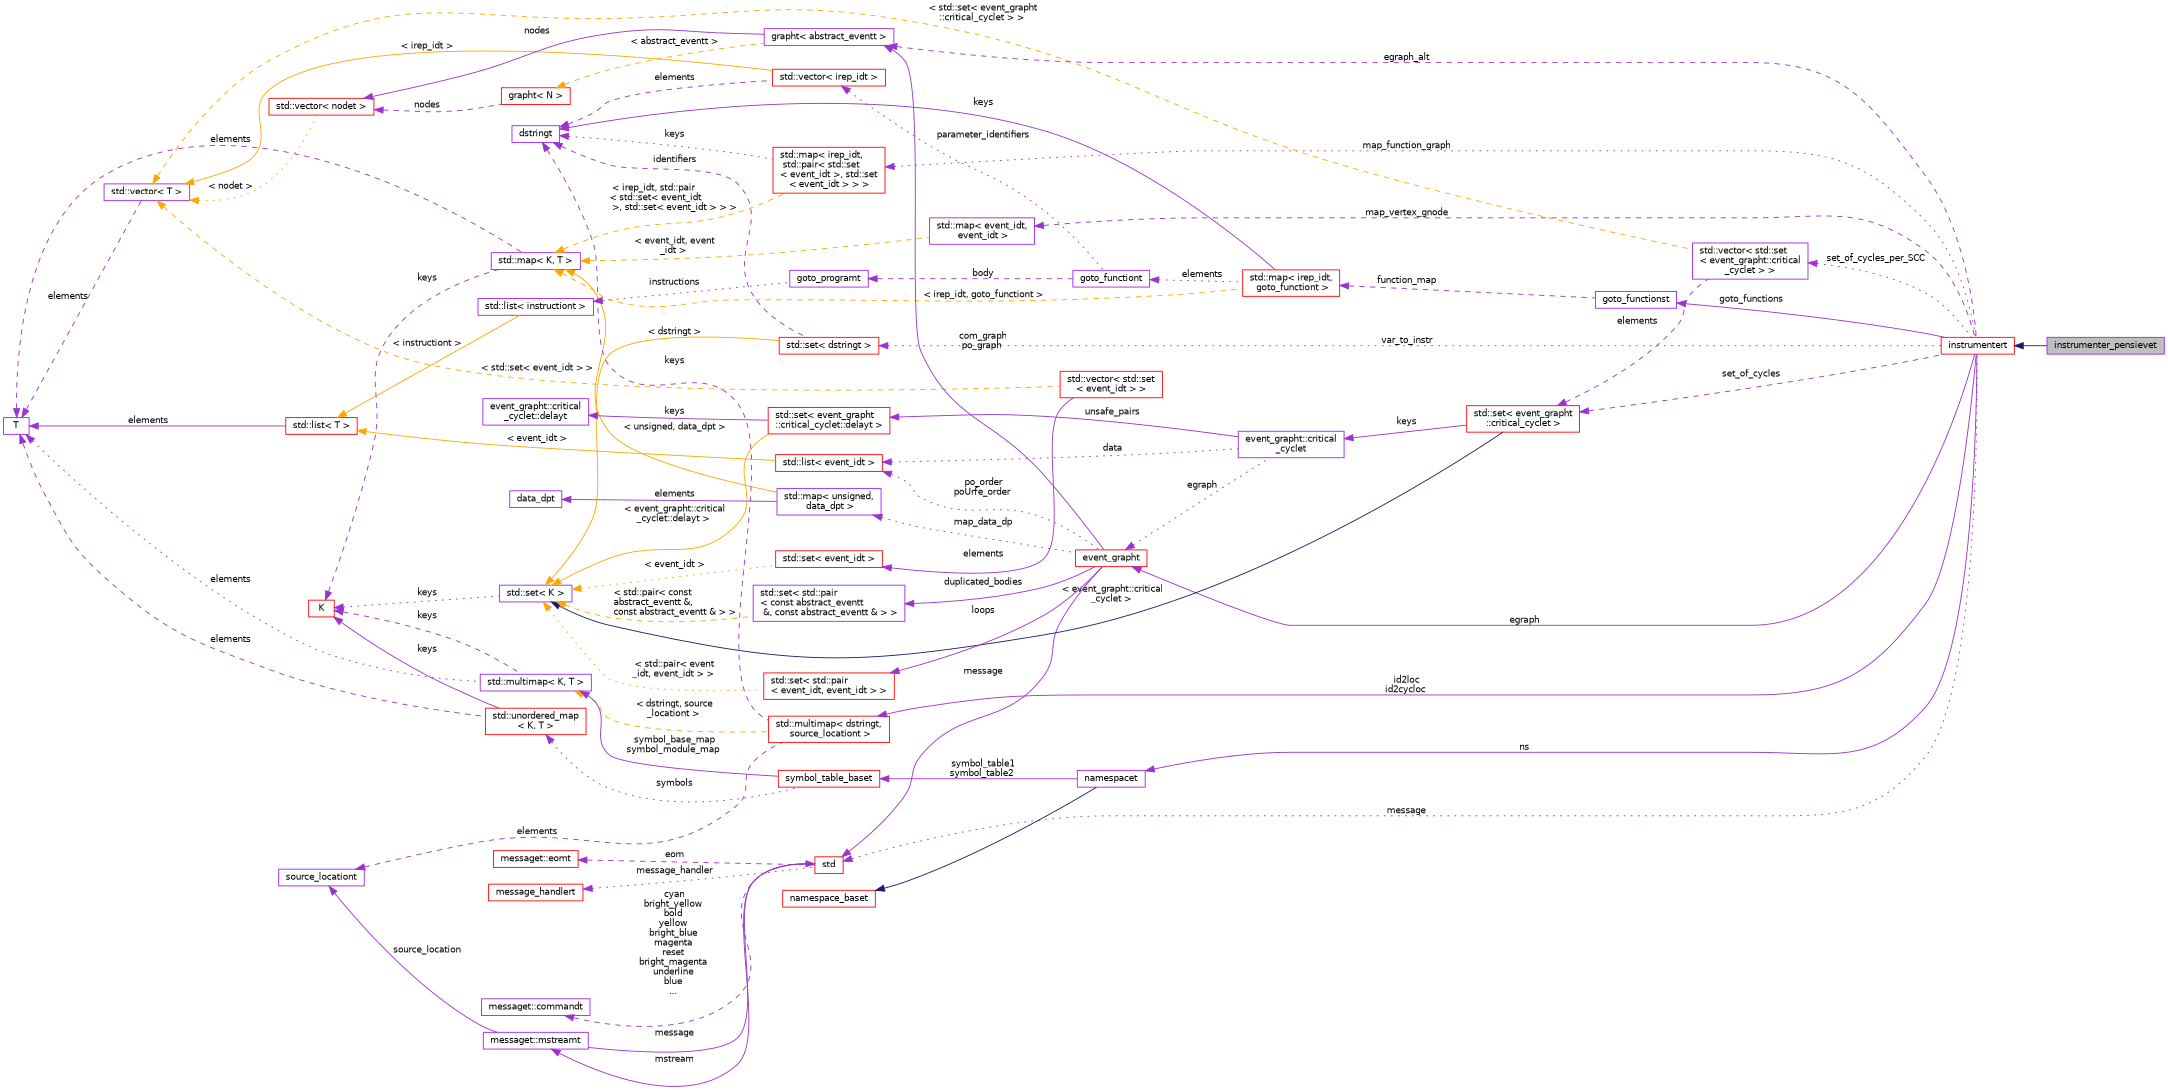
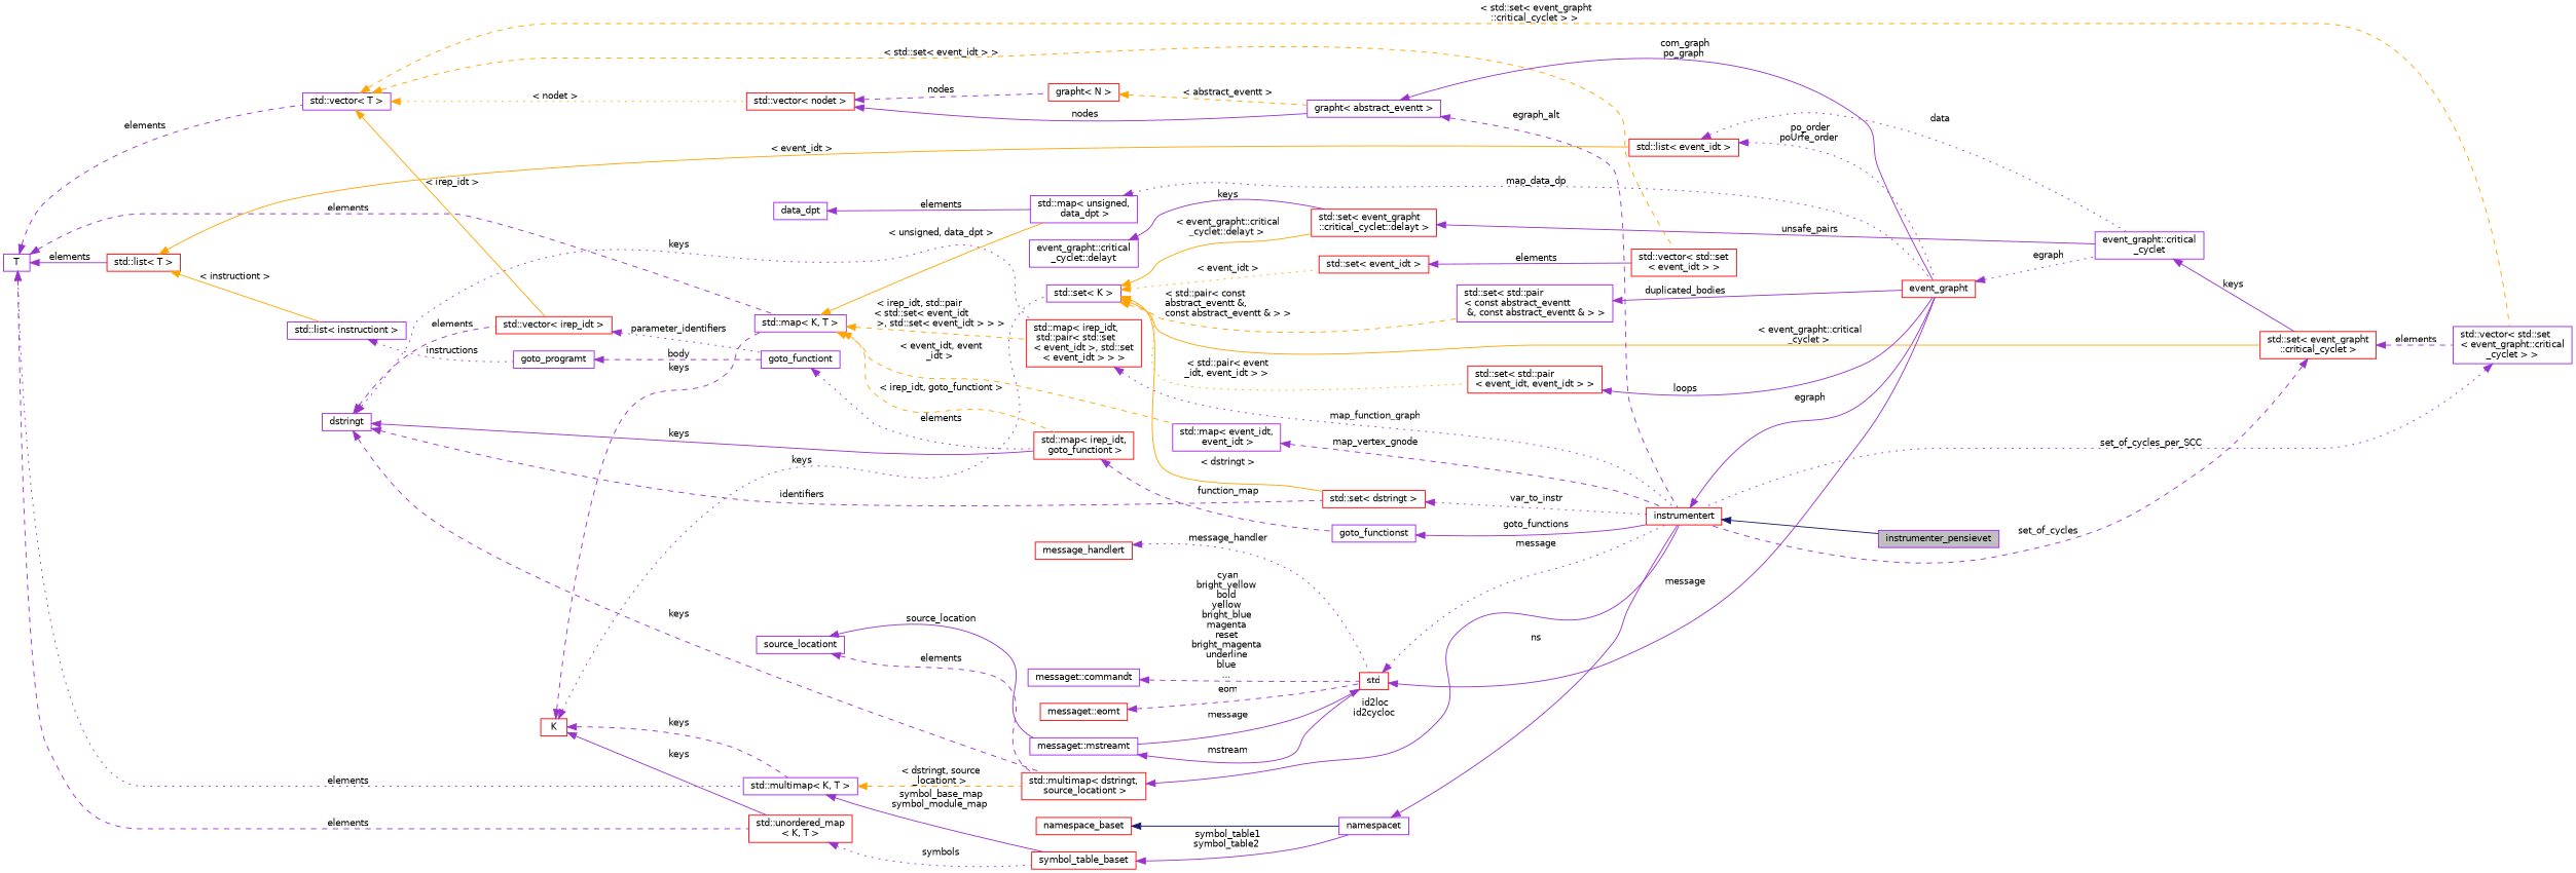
  digraph {
    rankdir=LR
    node [color=purple fontname=Helvetica fontsize=10 shape=record]
    edge [color=darkorchid3 dir=back fontname=Helvetica fontsize=10 labelfontname=Helvetica labelfontsize=10 style=solid]
    n1 [fillcolor=grey75 fontcolor=black height=0.2 label=instrumenter_pensievet style=filled width=0.4]
    n2 [color=red height=0.2 label=instrumentert width=0.4]
    n3 [color=red height=0.2 label="std::set\< event_grapht\l::critical_cyclet \>" width=0.4]
    n4 [height=0.2 label="std::vector\< std::set\l\< event_grapht::critical\l_cyclet \> \>" width=0.4]
    n5 [height=0.2 label="event_grapht::critical\l_cyclet" width=0.4]
    n6 [color=red height=0.2 label=event_grapht width=0.4]
    n7 [height=0.2 label="std::map\< unsigned,\l data_dpt \>" width=0.4]
    n8 [height=0.2 label=data_dpt width=0.4]
    n9 [height=0.2 label="std::map\< K, T \>" width=0.4]
    n10 [color=red height=0.2 label="std::map\< irep_idt,\l std::pair\< std::set\l\< event_idt \>, std::set\l\< event_idt \> \> \>" width=0.4]
    n11 [height=0.2 label="std::map\< event_idt,\l event_idt \>" width=0.4]
    n12 [color=red height=0.2 label="std::map\< irep_idt,\l goto_functiont \>" width=0.4]
    n13 [height=0.2 label=goto_functionst width=0.4]
    n14 [color=red height=0.2 label=K width=0.4]
    n15 [height=0.2 label="std::set\< K \>" width=0.4]
    n16 [height=0.2 label="std::multimap\< K, T \>" width=0.4]
    n17 [color=red height=0.2 label="std::unordered_map\l\< K, T \>" width=0.4]
    n18 [height=0.2 label="std::set\< std::pair\l\< const abstract_eventt\l &, const abstract_eventt & \> \>" width=0.4]
    n19 [color=red height=0.2 label="std::set\< std::pair\l\< event_idt, event_idt \> \>" width=0.4]
    n20 [color=red height=0.2 label="std::set\< event_grapht\l::critical_cyclet::delayt \>" width=0.4]
    n21 [color=red height=0.2 label="std::set\< dstringt \>" width=0.4]
    n22 [color=red height=0.2 label="std::set\< event_idt \>" width=0.4]
    n23 [color=red height=0.2 label="std::multimap\< dstringt,\l source_locationt \>" width=0.4]
    n24 [color=red height=0.2 label=symbol_table_baset width=0.4]
    n25 [height=0.2 label=T width=0.4]
    n26 [height=0.2 label="std::vector\< T \>" width=0.4]
    n27 [color=red height=0.2 label="std::list\< T \>" width=0.4]
    n28 [color=red height=0.2 label="std::vector\< nodet \>" width=0.4]
    n29 [color=red height=0.2 label="std::vector\< std::set\l\< event_idt \> \>" width=0.4]
    n30 [color=red height=0.2 label="std::vector\< irep_idt \>" width=0.4]
    n31 [color=red height=0.2 label="std::list\< event_idt \>" width=0.4]
    n32 [height=0.2 label="std::list\< instructiont \>" width=0.4]
    n33 [color=red height=0.2 label=std width=0.4]
    n34 [height=0.2 label="messaget::mstreamt" width=0.4]
    n35 [color=red height=0.2 label=message_handlert width=0.4]
    n36 [height=0.2 label="messaget::commandt" width=0.4]
    n37 [height=0.2 label=source_locationt width=0.4]
    n38 [color=red height=0.2 label="messaget::eomt" width=0.4]
    n39 [height=0.2 label="grapht\< abstract_eventt \>" width=0.4]
    n40 [color=red height=0.2 label="grapht\< N \>" width=0.4]
    n41 [height=0.2 label=goto_functiont width=0.4]
    n42 [height=0.2 label=goto_programt width=0.4]
    n43 [height=0.2 label="event_grapht::critical\l_cyclet::delayt" width=0.4]
    n44 [height=0.2 label=dstringt width=0.4]
    n45 [height=0.2 label=namespacet width=0.4]
    n46 [color=red height=0.2 label=namespace_baset width=0.4]
    n2 -> n1 [color=midnightblue]
    n3 -> n2 [label=" set_of_cycles" style=dashed]
    n3 -> n4 [label=" elements" style=dashed]
    n4 -> n2 [label=" set_of_cycles_per_SCC" style=dotted]
    n5 -> n3 [label=" keys"]
-   n6 -> n2 [label=" egraph"]
+   n2 -> n6 [label=" egraph"]
    n6 -> n5 [label=" egraph" style=dotted]
    n7 -> n6 [label=" map_data_dp" style=dotted]
    n8 -> n7 [label=" elements"]
    n9 -> n7 [color=orange label=" \< unsigned, data_dpt \>"]
    n9 -> n10 [color=orange label=" \< irep_idt, std::pair\l\< std::set\< event_idt\l \>, std::set\< event_idt \> \> \>" style=dashed]
    n9 -> n11 [color=orange label=" \< event_idt, event\l_idt \>" style=dashed]
    n9 -> n12 [color=orange label=" \< irep_idt, goto_functiont \>" style=dashed]
    n10 -> n2 [label=" map_function_graph" style=dotted]
    n11 -> n2 [label=" map_vertex_gnode" style=dashed]
    n12 -> n13 [label=" function_map" style=dashed]
    n13 -> n2 [label=" goto_functions"]
    n14 -> n9 [label=" keys" style=dashed]
    n14 -> n15 [label=" keys" style=dotted]
    n14 -> n16 [label=" keys" style=dashed]
    n14 -> n17 [label=" keys"]
-   n15 -> n3 [color=midnightblue label=" \< event_grapht::critical\l_cyclet \>"]
+   n15 -> n3 [color=orange label=" \< event_grapht::critical\l_cyclet \>"]
    n15 -> n18 [color=orange label=" \< std::pair\< const\l abstract_eventt &,\l const abstract_eventt & \> \>" style=dashed]
    n15 -> n19 [color=orange label=" \< std::pair\< event\l_idt, event_idt \> \>" style=dotted]
    n15 -> n20 [color=orange label=" \< event_grapht::critical\l_cyclet::delayt \>"]
    n15 -> n21 [color=orange label=" \< dstringt \>"]
    n15 -> n22 [color=orange label=" \< event_idt \>" style=dotted]
    n16 -> n23 [color=orange label=" \< dstringt, source\l_locationt \>" style=dashed]
    n16 -> n24 [label=" symbol_base_map\nsymbol_module_map"]
    n17 -> n24 [label=" symbols" style=dotted]
    n18 -> n6 [label=" duplicated_bodies"]
    n19 -> n6 [label=" loops"]
    n20 -> n5 [label=" unsafe_pairs"]
    n21 -> n2 [label=" var_to_instr" style=dotted]
    n22 -> n29 [label=" elements"]
    n23 -> n2 [label=" id2loc\nid2cycloc"]
    n24 -> n45 [label=" symbol_table1\nsymbol_table2"]
    n25 -> n9 [label=" elements" style=dashed]
    n25 -> n16 [label=" elements" style=dotted]
    n25 -> n17 [label=" elements" style=dashed]
    n25 -> n26 [label=" elements" style=dashed]
    n25 -> n27 [label=" elements"]
    n26 -> n4 [color=orange label=" \< std::set\< event_grapht\l::critical_cyclet \> \>" style=dashed]
    n26 -> n28 [color=orange label=" \< nodet \>" style=dotted]
    n26 -> n29 [color=orange label=" \< std::set\< event_idt \> \>" style=dashed]
    n26 -> n30 [color=orange label=" \< irep_idt \>"]
    n27 -> n31 [color=orange label=" \< event_idt \>"]
    n27 -> n32 [color=orange label=" \< instructiont \>"]
    n28 -> n39 [label=" nodes"]
    n28 -> n40 [label=" nodes" style=dashed]
    n30 -> n41 [label=" parameter_identifiers" style=dotted]
    n31 -> n5 [label=" data" style=dotted]
    n31 -> n6 [label=" po_order\npoUrfe_order" style=dotted]
    n32 -> n42 [label=" instructions" style=dotted]
    n33 -> n2 [label=" message" style=dotted]
    n33 -> n6 [label=" message"]
    n33 -> n34 [label=" message"]
    n34 -> n33 [label=" mstream"]
    n35 -> n33 [label=" message_handler" style=dotted]
    n36 -> n33 [label=" cyan\nbright_yellow\nbold\nyellow\nbright_blue\nmagenta\nreset\nbright_magenta\nunderline\nblue\n..." style=dashed]
    n37 -> n23 [label=" elements" style=dashed]
    n37 -> n34 [label=" source_location"]
    n38 -> n33 [label=" eom" style=dashed]
    n39 -> n2 [label=" egraph_alt" style=dashed]
    n39 -> n6 [label=" com_graph\npo_graph"]
    n40 -> n39 [color=orange label=" \< abstract_eventt \>" style=dashed]
    n41 -> n12 [label=" elements" style=dotted]
    n42 -> n41 [label=" body" style=dashed]
    n43 -> n20 [label=" keys"]
    n44 -> n10 [label=" keys" style=dotted]
    n44 -> n12 [label=" keys"]
    n44 -> n21 [label=" identifiers" style=dashed]
    n44 -> n23 [label=" keys" style=dashed]
    n44 -> n30 [label=" elements" style=dashed]
    n45 -> n2 [label=" ns"]
    n46 -> n45 [color=midnightblue]
  }
